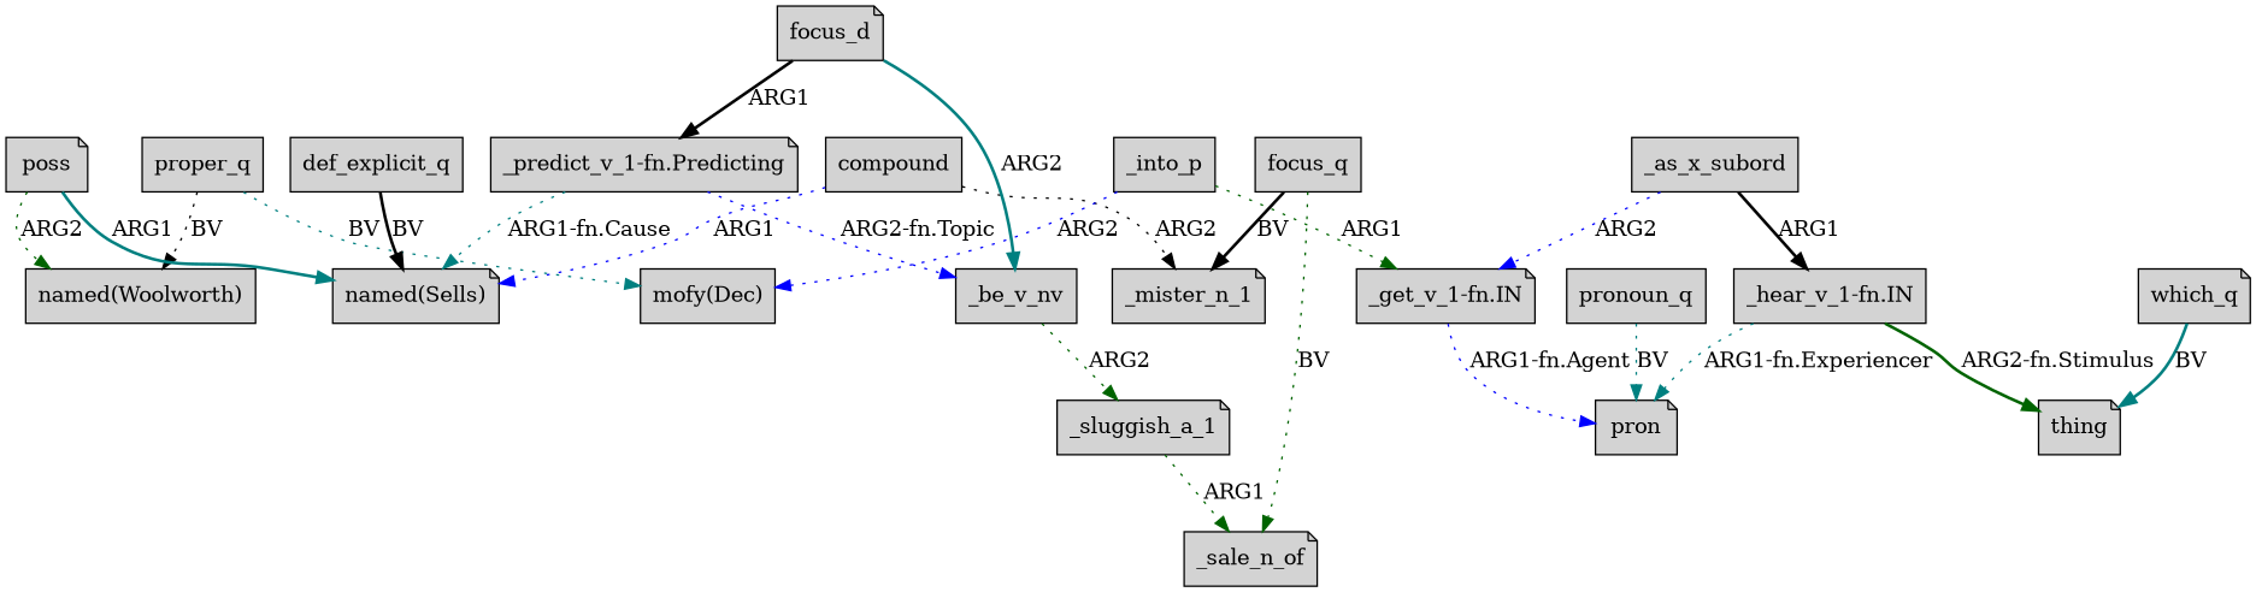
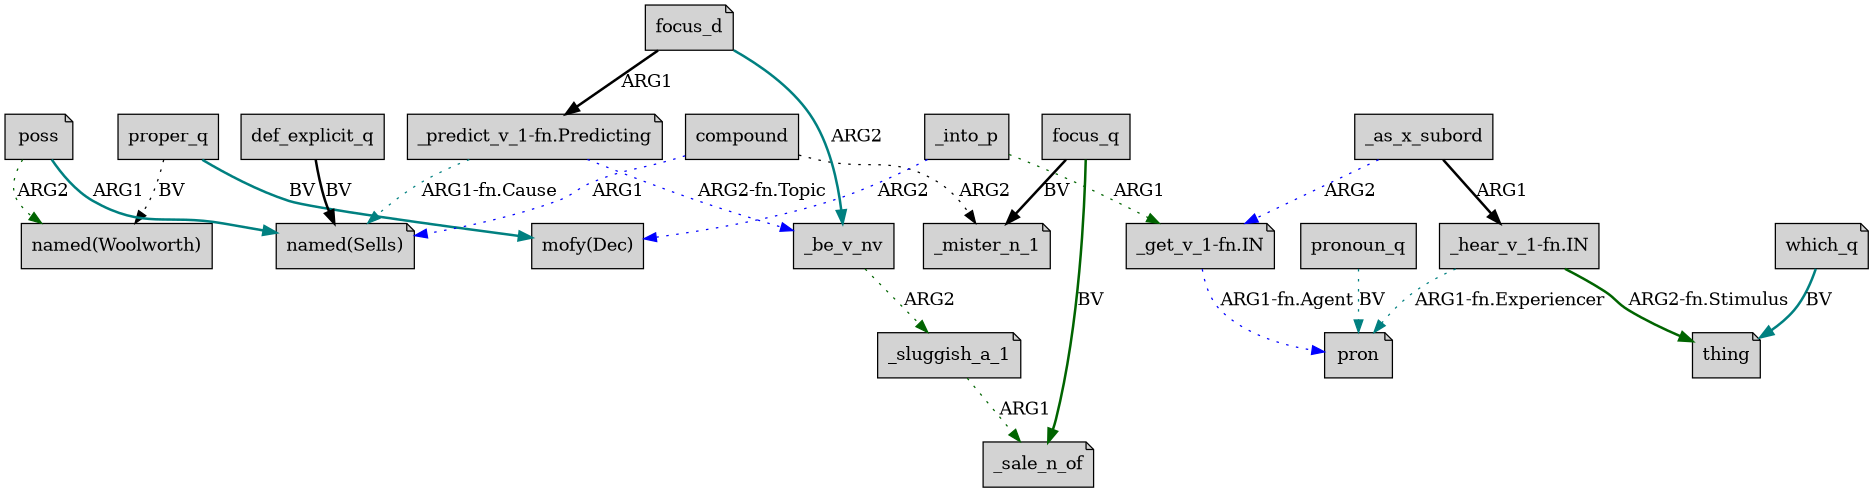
  digraph {
    node [shape=box style=filled]
    edge [color=teal style=dotted]
    proper_q
    "named(Woolworth)"
    "mofy(Dec)"
    poss [shape=note]
    "named(Sells)" [shape=note]
    compound
    _mister_n_1 [shape=note]
    _sluggish_a_1 [shape=note]
    _sale_n_of [shape=note]
    n10 [label=focus_q]
    focus_d [shape=note]
    "_predict_v_1-fn.Predicting" [shape=note]
    _be_v_nv
    _as_x_subord
    "_get_v_1-fn.IN" [shape=note]
    "_hear_v_1-fn.IN"
    pron [shape=note]
    thing [shape=note]
    _into_p
    pronoun_q
    def_explicit_q
    which_q [shape=note]
    proper_q -> "named(Woolworth)" [color=black label=BV]
-   proper_q -> "mofy(Dec)" [label=BV]
+   proper_q -> "mofy(Dec)" [label=BV style=bold]
    poss -> "named(Woolworth)" [color=darkgreen label=ARG2]
    poss -> "named(Sells)" [label=ARG1 style=bold]
    compound -> "named(Sells)" [color=blue label=ARG1]
    compound -> _mister_n_1 [color=black label=ARG2]
    _sluggish_a_1 -> _sale_n_of [color=darkgreen label=ARG1]
    n10 -> _mister_n_1 [color=black label=BV style=bold]
-   n10 -> _sale_n_of [color=darkgreen label=BV]
+   n10 -> _sale_n_of [color=darkgreen label=BV style=bold]
    focus_d -> "_predict_v_1-fn.Predicting" [color=black label=ARG1 style=bold]
    focus_d -> _be_v_nv [label=ARG2 style=bold]
    "_predict_v_1-fn.Predicting" -> "named(Sells)" [label="ARG1-fn.Cause"]
    "_predict_v_1-fn.Predicting" -> _be_v_nv [color=blue label="ARG2-fn.Topic"]
    _be_v_nv -> _sluggish_a_1 [color=darkgreen label=ARG2]
    _as_x_subord -> "_get_v_1-fn.IN" [color=blue label=ARG2]
    _as_x_subord -> "_hear_v_1-fn.IN" [color=black label=ARG1 style=bold]
    "_get_v_1-fn.IN" -> pron [color=blue label="ARG1-fn.Agent"]
    "_hear_v_1-fn.IN" -> pron [label="ARG1-fn.Experiencer"]
    "_hear_v_1-fn.IN" -> thing [color=darkgreen label="ARG2-fn.Stimulus" style=bold]
    _into_p -> "mofy(Dec)" [color=blue label=ARG2]
    _into_p -> "_get_v_1-fn.IN" [color=darkgreen label=ARG1]
    pronoun_q -> pron [label=BV]
    def_explicit_q -> "named(Sells)" [color=black label=BV style=bold]
    which_q -> thing [label=BV style=bold]
  }
